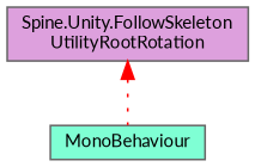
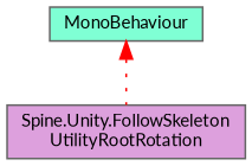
  digraph {
    fontname=Lato
    node [color=gray40 fontname=Lato fontsize=10 shape=box style=filled]
    n1 [fillcolor=plum fontcolor=black height=0.2 label="Spine.Unity.FollowSkeleton\lUtilityRootRotation" width=0.4]
    n2 [fillcolor=aquamarine height=0.2 label=MonoBehaviour width=0.4]
-   n1 -> n2 [color=red dir=back fontname=Lato fontsize=10 labelfontname=Helvetica labelfontsize=10 style=dotted]
+   n2 -> n1 [color=red dir=back fontname=Lato fontsize=10 labelfontname=Helvetica labelfontsize=10 style=dotted]
  }
